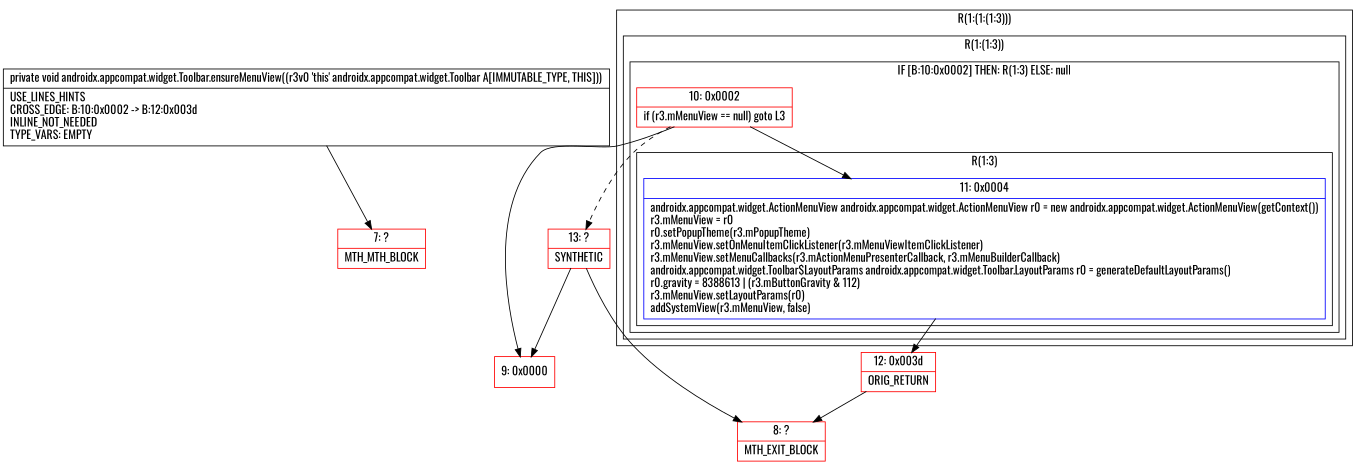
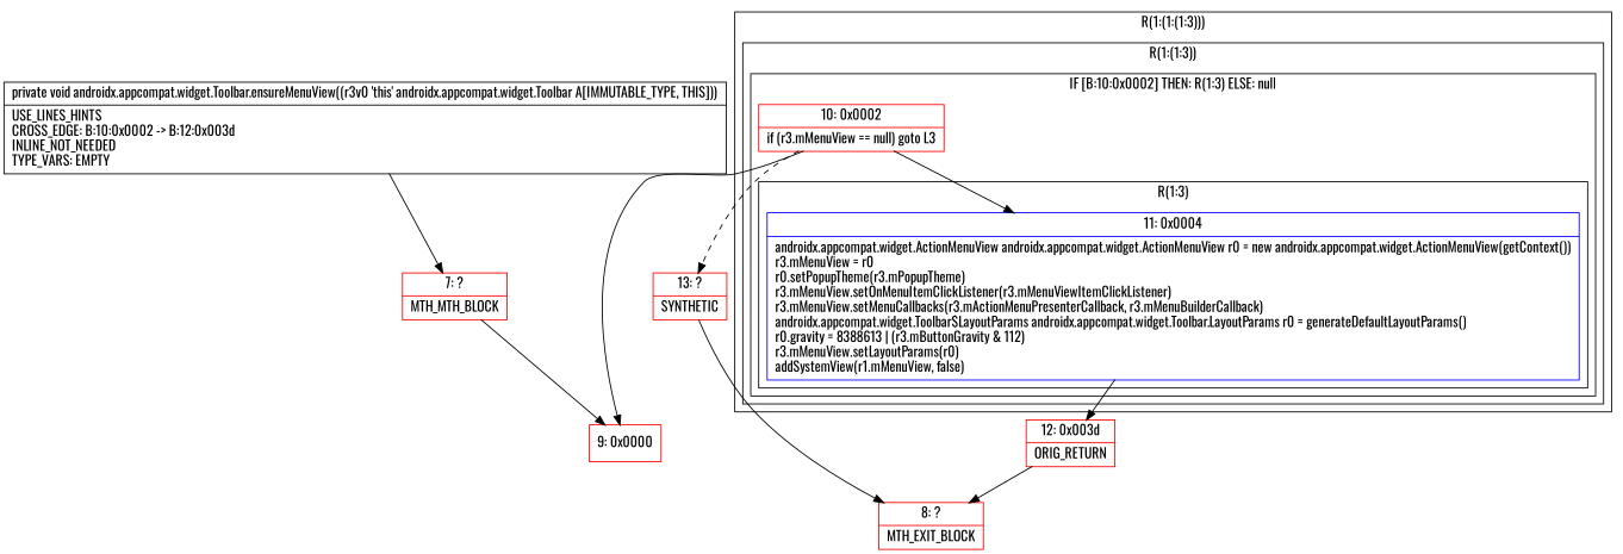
  digraph {
    fontname=Oswald
    node [color=red fontname=Oswald shape=record]
    edge [fontname=Oswald]
-   n1 [color=blue label="{11\:\ 0x0004|androidx.appcompat.widget.ActionMenuView androidx.appcompat.widget.ActionMenuView r0 = new androidx.appcompat.widget.ActionMenuView(getContext())\lr3.mMenuView = r0\lr0.setPopupTheme(r3.mPopupTheme)\lr3.mMenuView.setOnMenuItemClickListener(r3.mMenuViewItemClickListener)\lr3.mMenuView.setMenuCallbacks(r3.mActionMenuPresenterCallback, r3.mMenuBuilderCallback)\landroidx.appcompat.widget.Toolbar$LayoutParams androidx.appcompat.widget.Toolbar.LayoutParams r0 = generateDefaultLayoutParams()\lr0.gravity = 8388613 \| (r3.mButtonGravity & 112)\lr3.mMenuView.setLayoutParams(r0)\laddSystemView(r3.mMenuView, false)\l}"]
+   n1 [color=blue label="{11\:\ 0x0004|androidx.appcompat.widget.ActionMenuView androidx.appcompat.widget.ActionMenuView r0 = new androidx.appcompat.widget.ActionMenuView(getContext())\lr3.mMenuView = r0\lr0.setPopupTheme(r3.mPopupTheme)\lr3.mMenuView.setOnMenuItemClickListener(r3.mMenuViewItemClickListener)\lr3.mMenuView.setMenuCallbacks(r3.mActionMenuPresenterCallback, r3.mMenuBuilderCallback)\landroidx.appcompat.widget.Toolbar$LayoutParams androidx.appcompat.widget.Toolbar.LayoutParams r0 = generateDefaultLayoutParams()\lr0.gravity = 8388613 \| (r3.mButtonGravity & 112)\lr3.mMenuView.setLayoutParams(r0)\laddSystemView(r1.mMenuView, false)\l}"]
    n2 [label="{10\:\ 0x0002|if (r3.mMenuView == null) goto L3\l}"]
    n3 [label="{12\:\ 0x003d|ORIG_RETURN\l}"]
    n4 [label="{13\:\ ?|SYNTHETIC\l}"]
    n5 [label="{9\:\ 0x0000}"]
    n6 [label="{8\:\ ?|MTH_EXIT_BLOCK\l}"]
    n7 [label="{7\:\ ?|MTH_MTH_BLOCK\l}"]
    n8 [label="{private void androidx.appcompat.widget.Toolbar.ensureMenuView((r3v0 'this' androidx.appcompat.widget.Toolbar A[IMMUTABLE_TYPE, THIS]))  | USE_LINES_HINTS\lCROSS_EDGE: B:10:0x0002 \-\> B:12:0x003d\lINLINE_NOT_NEEDED\lTYPE_VARS: EMPTY\l}" color=""]
    subgraph cluster_1 {
      label="R(1:(1:(1:3)))"
      subgraph cluster_2 {
        label="R(1:(1:3))"
        subgraph cluster_3 {
          label="IF [B:10:0x0002] THEN: R(1:3) ELSE: null"
          n2
          subgraph cluster_4 {
            label="R(1:3)"
            n1
          }
        }
      }
    }
    n1 -> n3
    n2 -> n1
    n2 -> n4 [style=dashed]
    n2 -> n5
    n3 -> n6
    n4 -> n6
-   n4 -> n5
+   n7 -> n5
    n8 -> n7
  }
